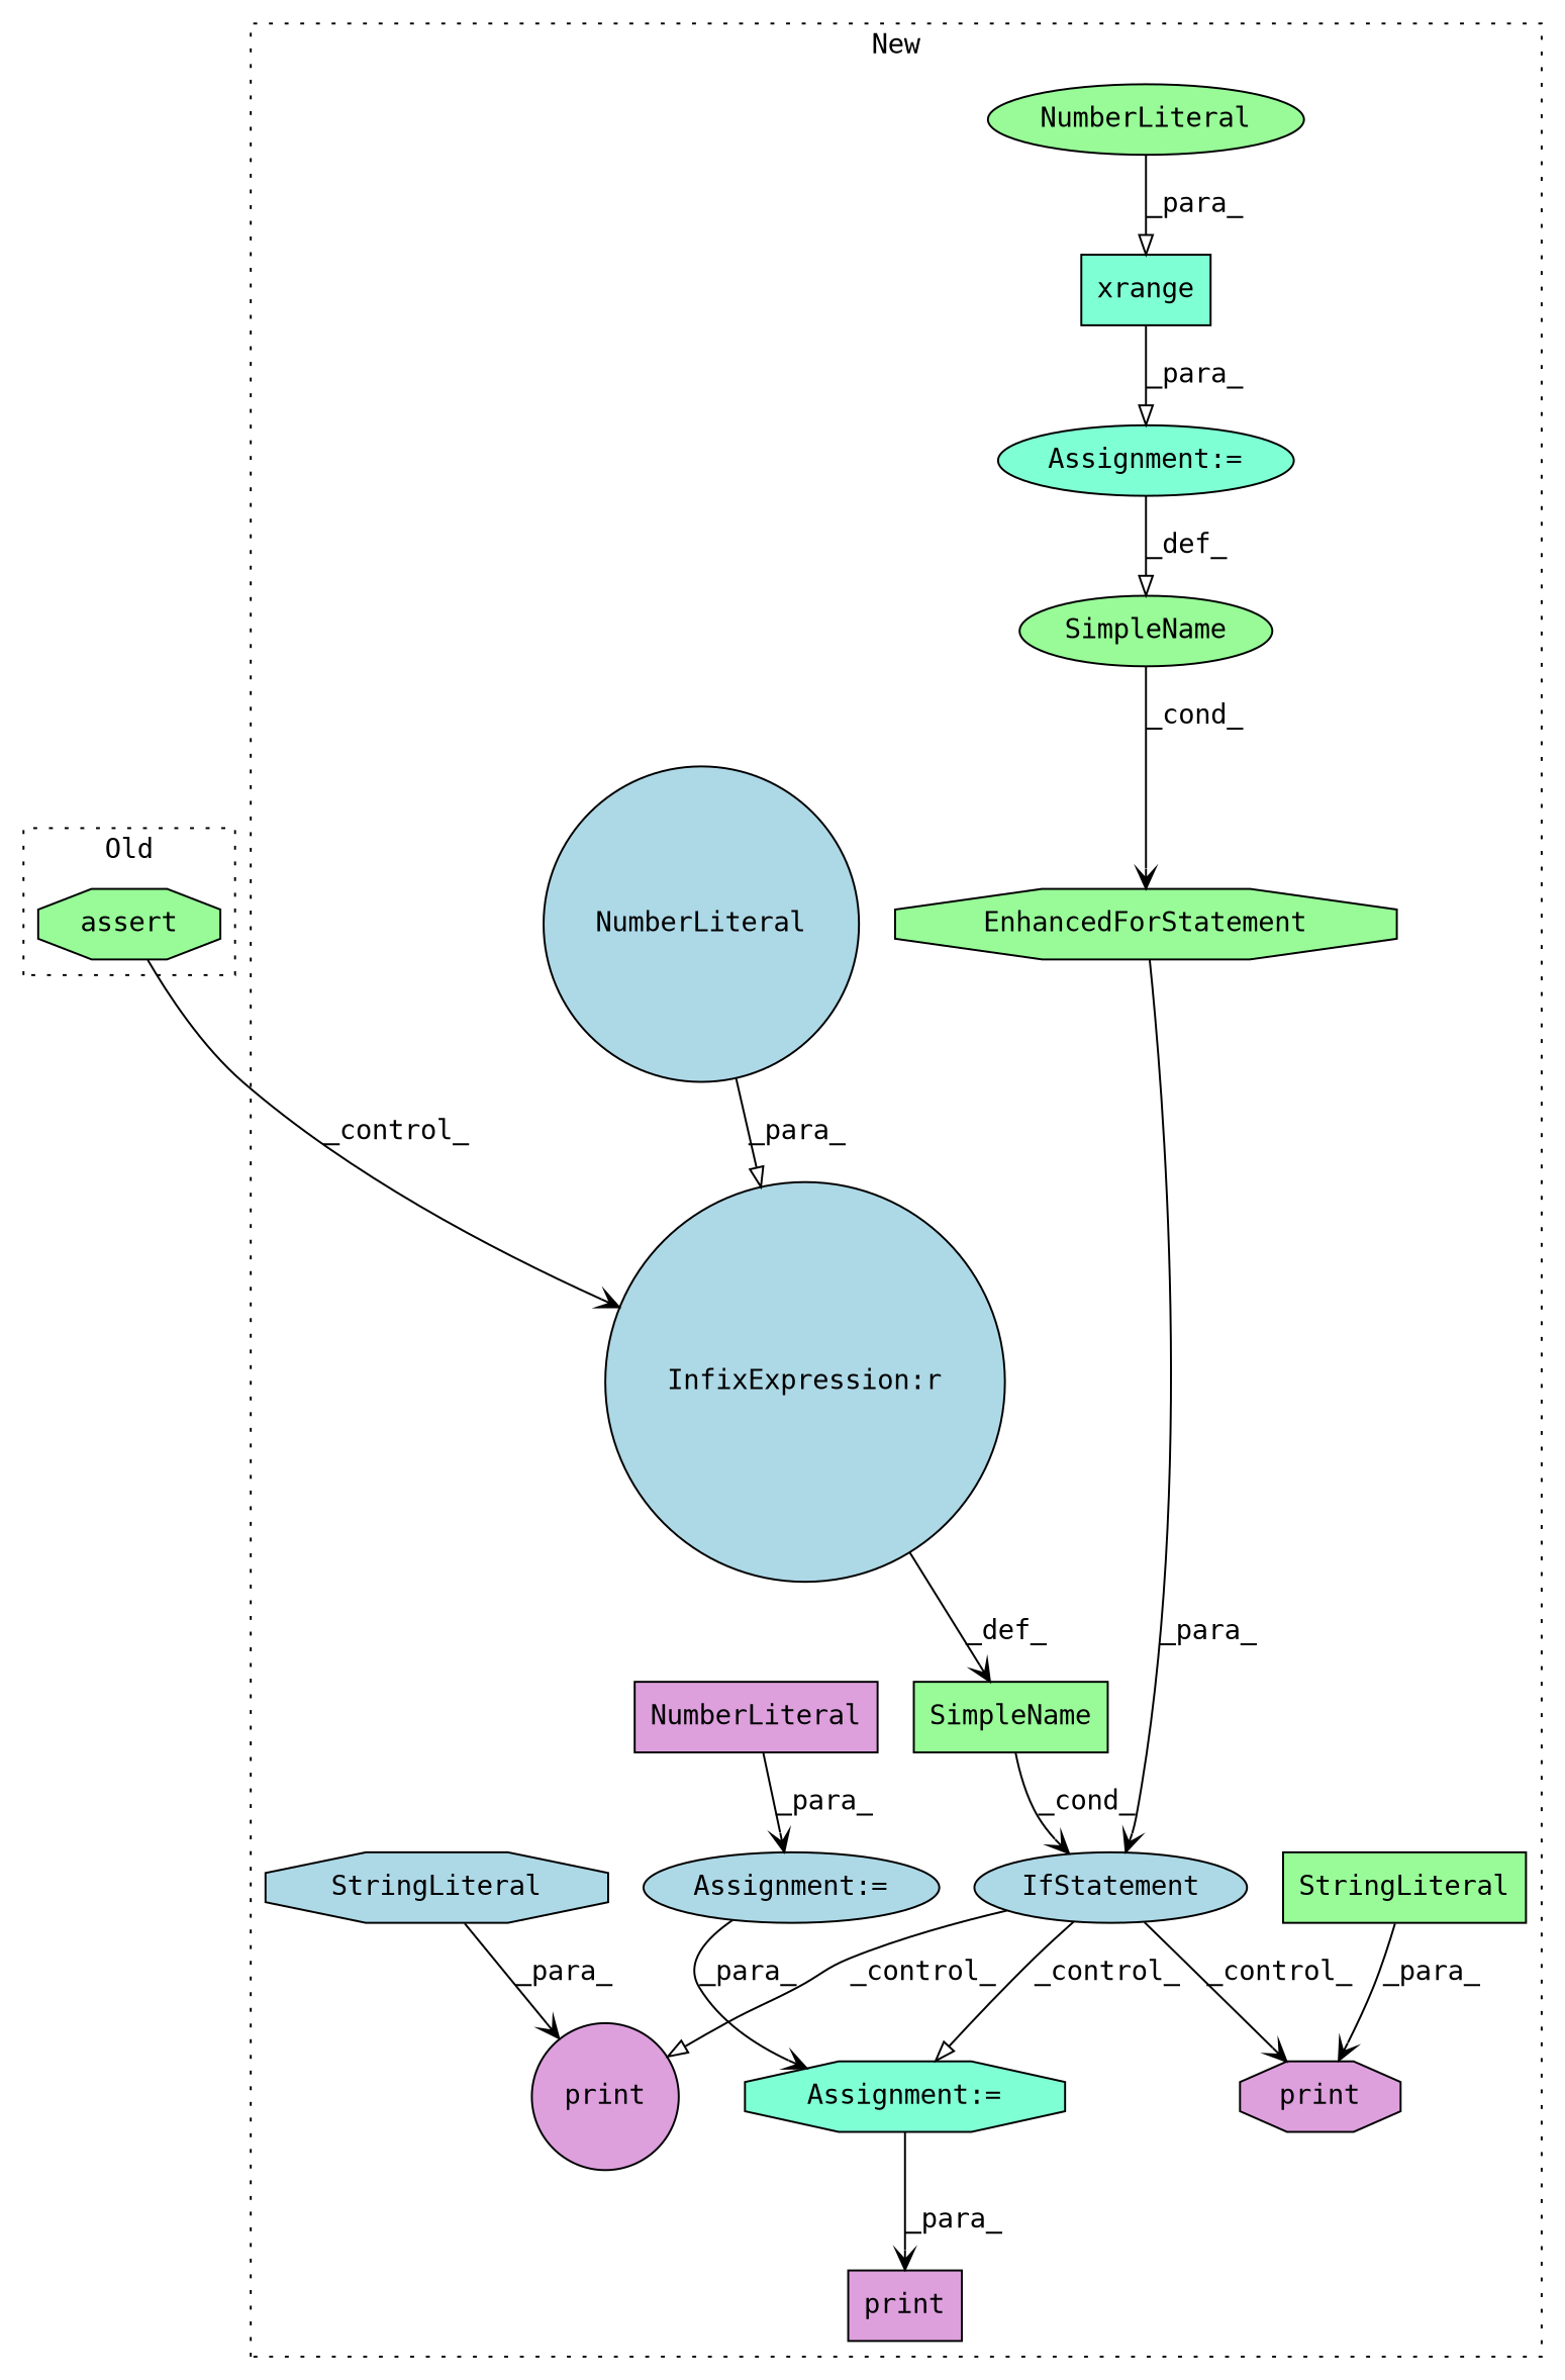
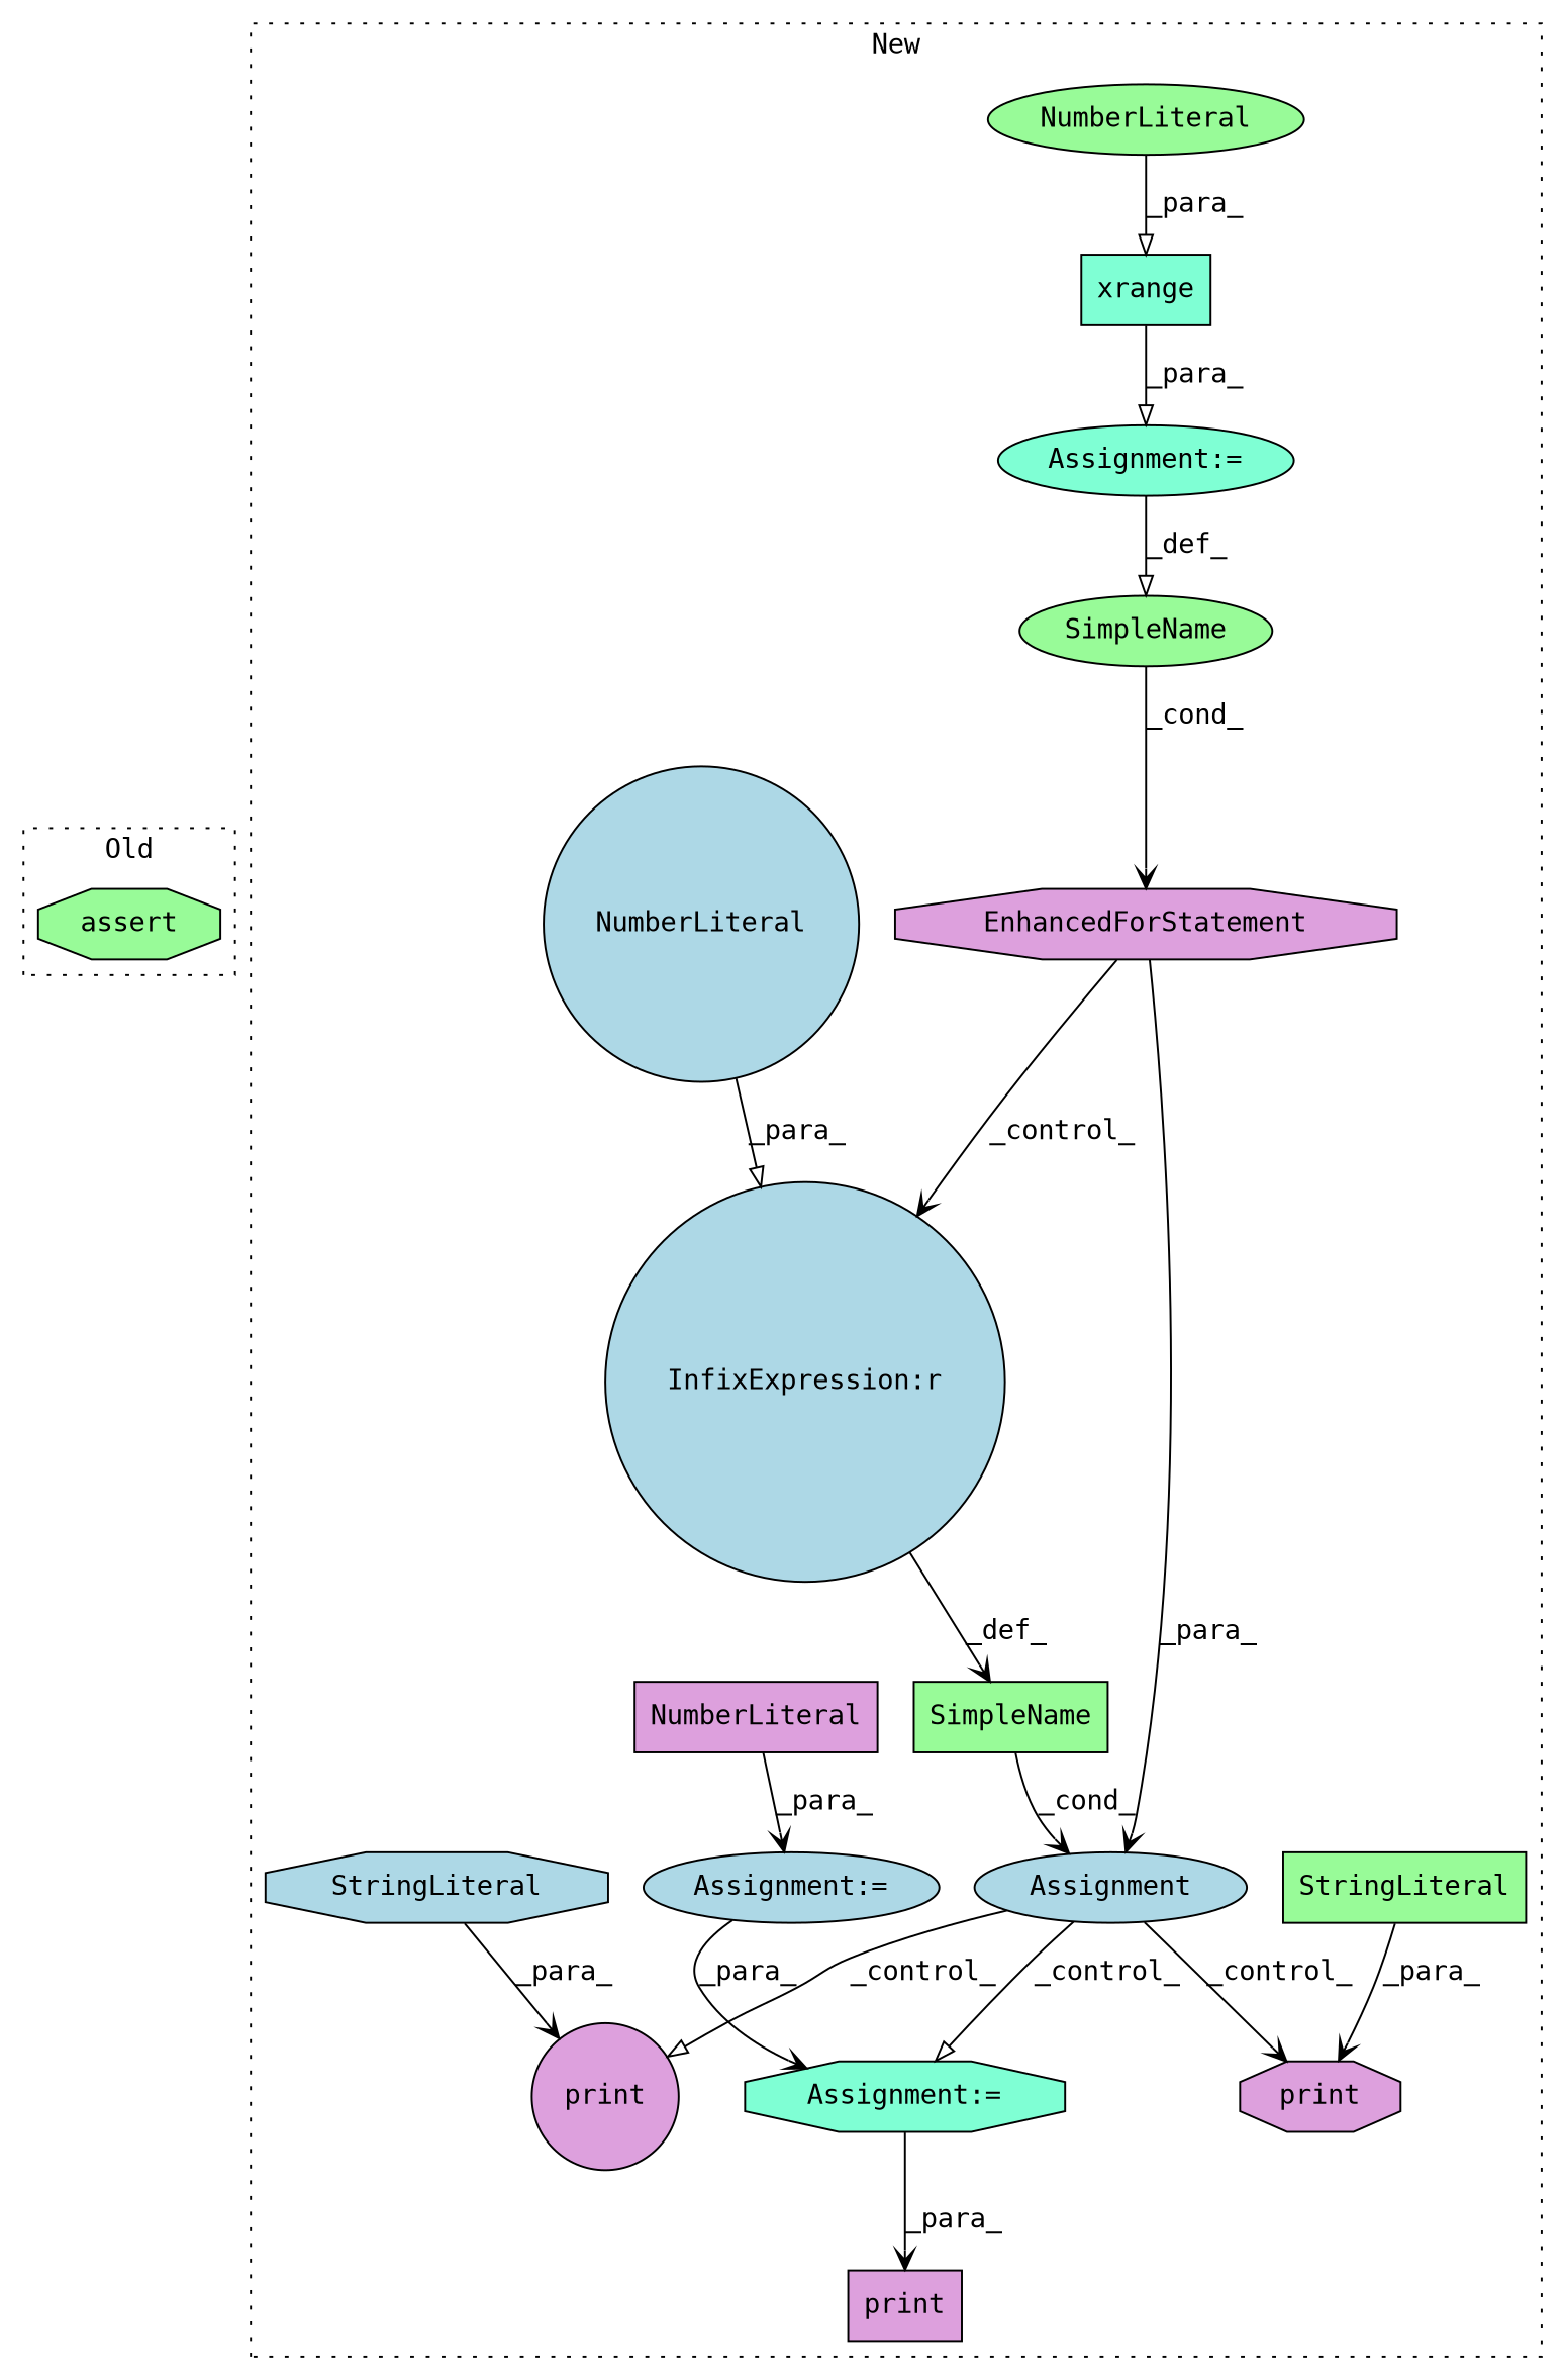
  digraph {
    fontname="DejaVu Sans Mono"
    node [a=32 fillcolor=palegreen fontname="DejaVu Sans Mono" l=1 s="807,878" shape=box style=filled]
    edge [arrowhead=vee fontname="DejaVu Sans Mono"]
    n1 [fillcolor=aquamarine l="7,1" label=xrange s="868,877"]
    n2 [a=7 fillcolor=aquamarine l="53,2" label="Assignment:=" shape=ellipse]
-   n3 [a=70 l="53,2" label=EnhancedForStatement shape=octagon]
+   n3 [a=70 fillcolor=plum l="53,2" label=EnhancedForStatement shape=octagon]
    n4 [a=34 l=2 label=NumberLiteral s=875 shape=ellipse]
    n5 [a=7 fillcolor=aquamarine l=2 label="Assignment:=" s=2043 shape=octagon]
    n6 [a=42 label=SimpleName s=864 shape=ellipse]
    n7 [a=7 fillcolor=lightblue label="Assignment:=" s=799 shape=ellipse]
    n8 [a=34 fillcolor=plum label=NumberLiteral s=800]
    n9 [fillcolor=plum l="6,1" label=print s="2132,2144"]
    n10 [a=27 fillcolor=lightblue l=3 label="InfixExpression:r" s=2018 shape=circle]
    n11 [fillcolor=plum l="6,1" label=print s="2097,2111" shape=circle]
-   n12 [a=25 fillcolor=lightblue l="4,2" label=IfStatement s="2000,2025" shape=ellipse]
+   n12 [a=25 fillcolor=lightblue l="4,2" label=Assignment s="2000,2025" shape=ellipse]
    n13 [fillcolor=plum l="6,1" label=print s="2056,2070" shape=octagon]
    n14 [a=42 label=SimpleName l="" s=""]
    n15 [a=45 l=8 label=StringLiteral s=2062]
    n16 [a=45 fillcolor=lightblue l=8 label=StringLiteral s=2103 shape=octagon]
    n17 [a=34 fillcolor=lightblue l=4 label=NumberLiteral s=2021 shape=circle]
    n18 [l="11,1" label=assert s="1817,1849" shape=octagon]
    subgraph cluster_1 {
      label=New
      style=dotted
      n1
      n2
      n3
      n4
      n5
      n6
      n7
      n8
      n9
      n10
      n11
      n12
      n13
      n14
      n15
      n16
      n17
    }
    subgraph cluster_2 {
      label=Old
      style=dotted
      n18
    }
    n1 -> n2 [arrowhead=onormal label=_para_]
    n2 -> n6 [arrowhead=onormal label=_def_]
-   n18 -> n10 [label=_control_]
+   n3 -> n10 [label=_control_]
    n3 -> n12 [label=_para_]
    n4 -> n1 [arrowhead=onormal label=_para_]
    n5 -> n9 [label=_para_]
    n6 -> n3 [label=_cond_]
    n7 -> n5 [label=_para_]
    n8 -> n7 [label=_para_]
    n10 -> n14 [label=_def_]
    n12 -> n5 [arrowhead=onormal label=_control_]
    n12 -> n11 [arrowhead=onormal label=_control_]
    n12 -> n13 [label=_control_]
    n14 -> n12 [label=_cond_]
    n15 -> n13 [label=_para_]
    n16 -> n11 [label=_para_]
    n17 -> n10 [arrowhead=onormal label=_para_]
  }
